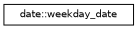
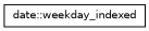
  digraph {
    rankdir=LR
-   n1 [color=black fillcolor=white fontname=Helvetica fontsize=10 height=0.2 label="date::weekday_date" shape=record style=filled width=0.4]
+   n1 [color=black fillcolor=white fontname=Helvetica fontsize=10 height=0.2 label="date::weekday_indexed" shape=record style=filled width=0.4]
  }
